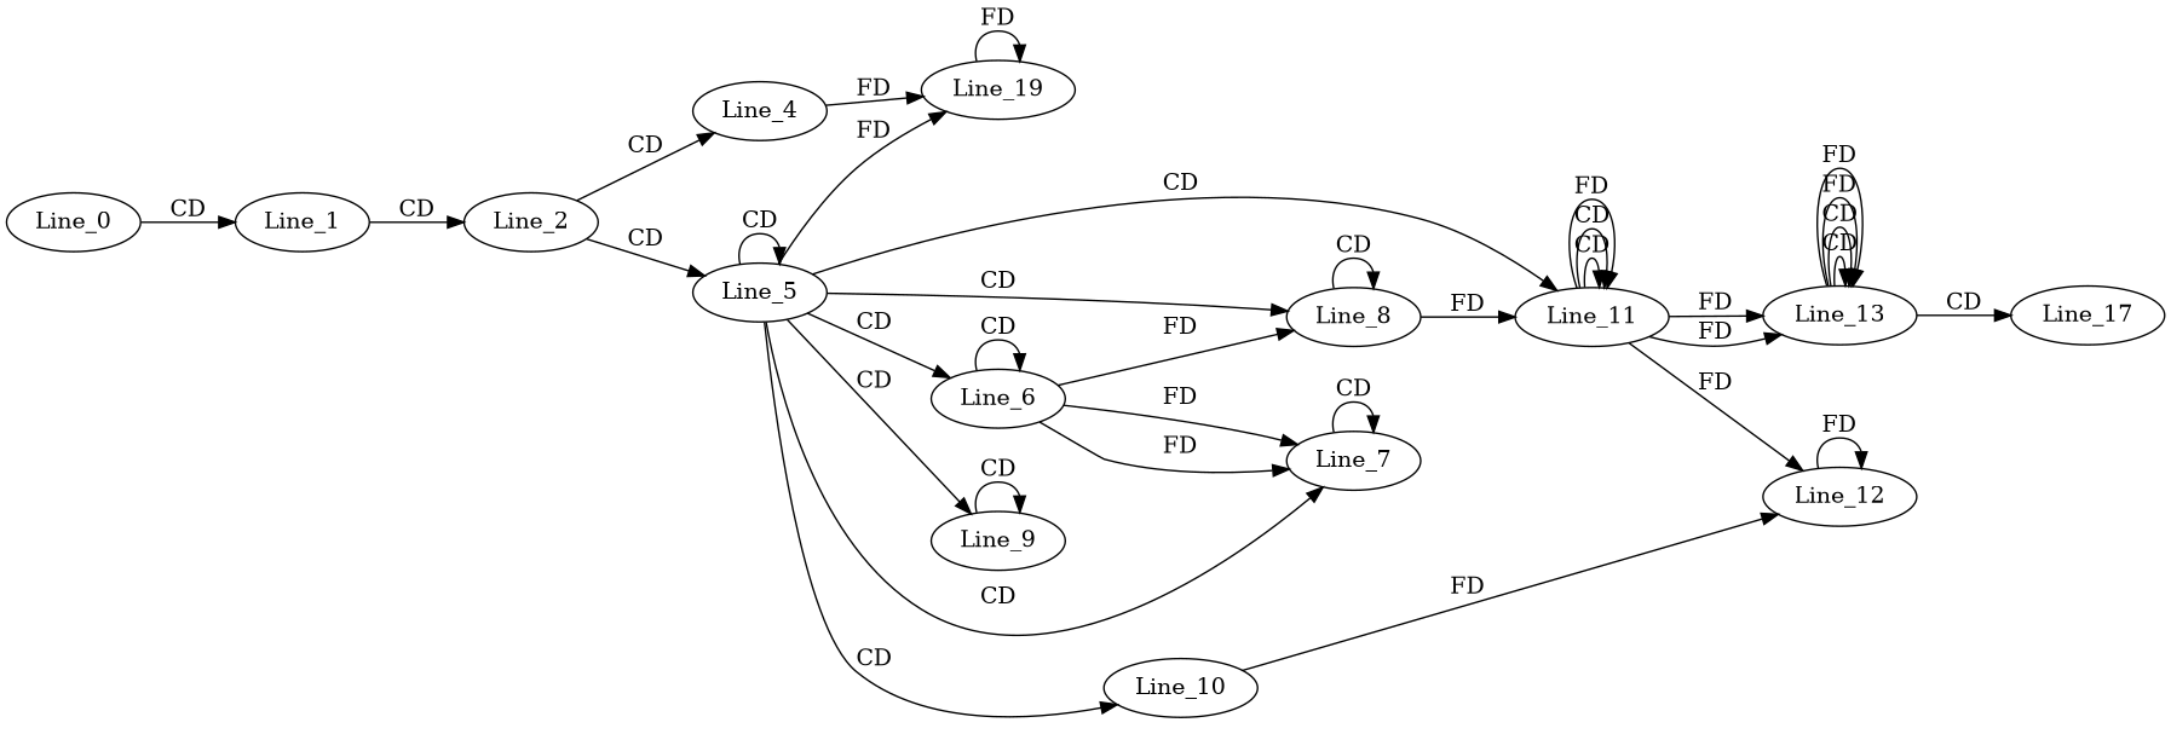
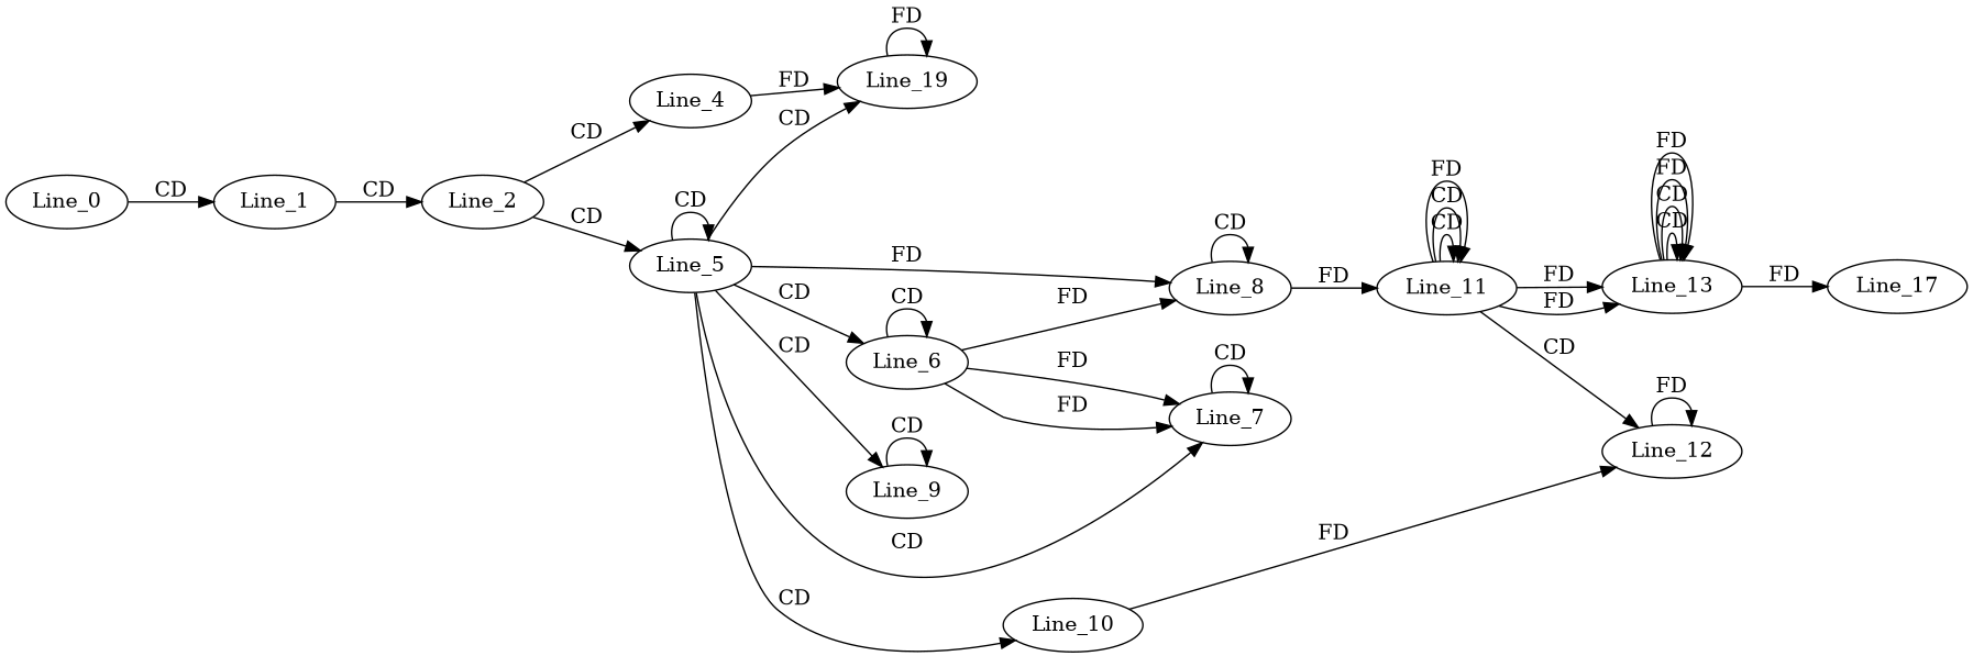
  digraph {
    rankdir=LR
    Line_0
    Line_1
    Line_2
    Line_4
    Line_5
    Line_19
    Line_6
    Line_9
    Line_7
    Line_8
    Line_10
    Line_11
    Line_12
    n14 [label=Line_13]
    Line_17
    Line_0 -> Line_1 [label=CD]
    Line_1 -> Line_2 [label=CD]
    Line_2 -> Line_4 [label=CD]
    Line_2 -> Line_5 [label=CD]
    Line_4 -> Line_19 [label=FD]
    Line_5 -> Line_5 [label=CD]
-   Line_5 -> Line_19 [label=FD]
+   Line_5 -> Line_19 [label=CD]
    Line_5 -> Line_6 [label=CD]
    Line_5 -> Line_9 [label=CD]
    Line_5 -> Line_7 [label=CD]
-   Line_5 -> Line_8 [label=CD]
+   Line_5 -> Line_8 [label=FD]
    Line_5 -> Line_10 [label=CD]
-   Line_5 -> Line_11 [label=CD]
    Line_19 -> Line_19 [label=FD]
    Line_6 -> Line_6 [label=CD]
    Line_6 -> Line_7 [label=FD]
    Line_6 -> Line_7 [label=FD]
    Line_6 -> Line_8 [label=FD]
    Line_9 -> Line_9 [label=CD]
    Line_7 -> Line_7 [label=CD]
    Line_8 -> Line_8 [label=CD]
    Line_8 -> Line_11 [label=FD]
    Line_10 -> Line_12 [label=FD]
    Line_11 -> Line_11 [label=CD]
    Line_11 -> Line_11 [label=CD]
    Line_11 -> Line_11 [label=FD]
-   Line_11 -> Line_12 [label=FD]
+   Line_11 -> Line_12 [label=CD]
    Line_11 -> n14 [label=FD]
    Line_11 -> n14 [label=FD]
    Line_12 -> Line_12 [label=FD]
    n14 -> n14 [label=CD]
    n14 -> n14 [label=CD]
    n14 -> n14 [label=FD]
    n14 -> n14 [label=FD]
-   n14 -> Line_17 [label=CD]
+   n14 -> Line_17 [label=FD]
  }
